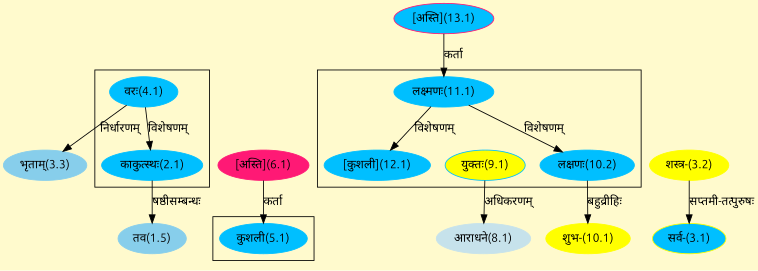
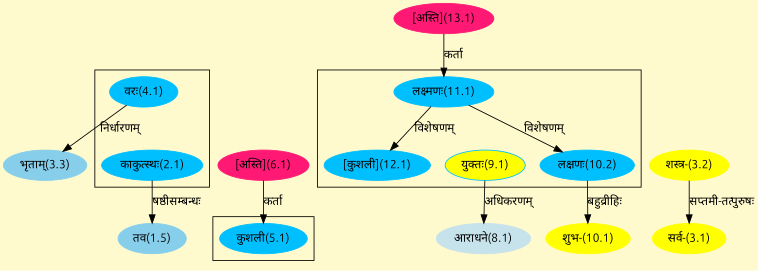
  digraph {
    bgcolor=lemonchiffon1
    compound=true
    fontname=Ubuntu
    rankdir=BT
    node [color="#00BFFF" fontname=Ubuntu style=filled]
    edge [dir=back fontname=Ubuntu]
    n1 [label="काकुत्स्थः(2.1)"]
    n2 [label="वरः(4.1)"]
    n3 [label="कुशली(5.1)"]
    n4 [fillcolor="#FFFF00" label="युक्तः(9.1)"]
    n5 [label="लक्ष्मणः(11.1)"]
    n6 [label="लक्षणः(10.2)"]
    n7 [label="[कुशली](12.1)"]
    n8 [color="#FF1975" label="[अस्ति](6.1)"]
-   n9 [color="#FF1975" label="[अस्ति](13.1)" fillcolor="#00BFFF"]
+   n9 [color="#FF1975" label="[अस्ति](13.1)"]
    n10 [color="#87CEEB" label="तव(1.5)"]
-   n11 [color="#FFFF00" label="सर्व-(3.1)" fillcolor="#00BFFF"]
+   n11 [color="#FFFF00" label="सर्व-(3.1)"]
    n12 [color="#FFFF00" label="शस्त्र-(3.2)"]
    n13 [color="#87CEEB" label="भृताम्(3.3)"]
    n14 [color="#C6E2EB" label="आराधने(8.1)"]
    n15 [color="#FFFF00" label="शुभ-(10.1)"]
    subgraph cluster_1 {
      n1
      n2
    }
    subgraph cluster_2 {
      n3
    }
    subgraph cluster_3 {
      n4
      n5
      n6
      n7
    }
-   n1 -> n2 [label="विशेषणम्"]
    n3 -> n8 [label="कर्ता"]
    n5 -> n9 [label="कर्ता"]
    n6 -> n5 [label="विशेषणम्"]
    n7 -> n5 [label="विशेषणम्"]
    n10 -> n1 [label="षष्ठीसम्बन्धः"]
    n11 -> n12 [label="सप्तमी-तत्पुरुषः"]
    n13 -> n2 [label="निर्धारणम्"]
    n14 -> n4 [label="अधिकरणम्"]
    n15 -> n6 [label="बहुव्रीहिः"]
  }
